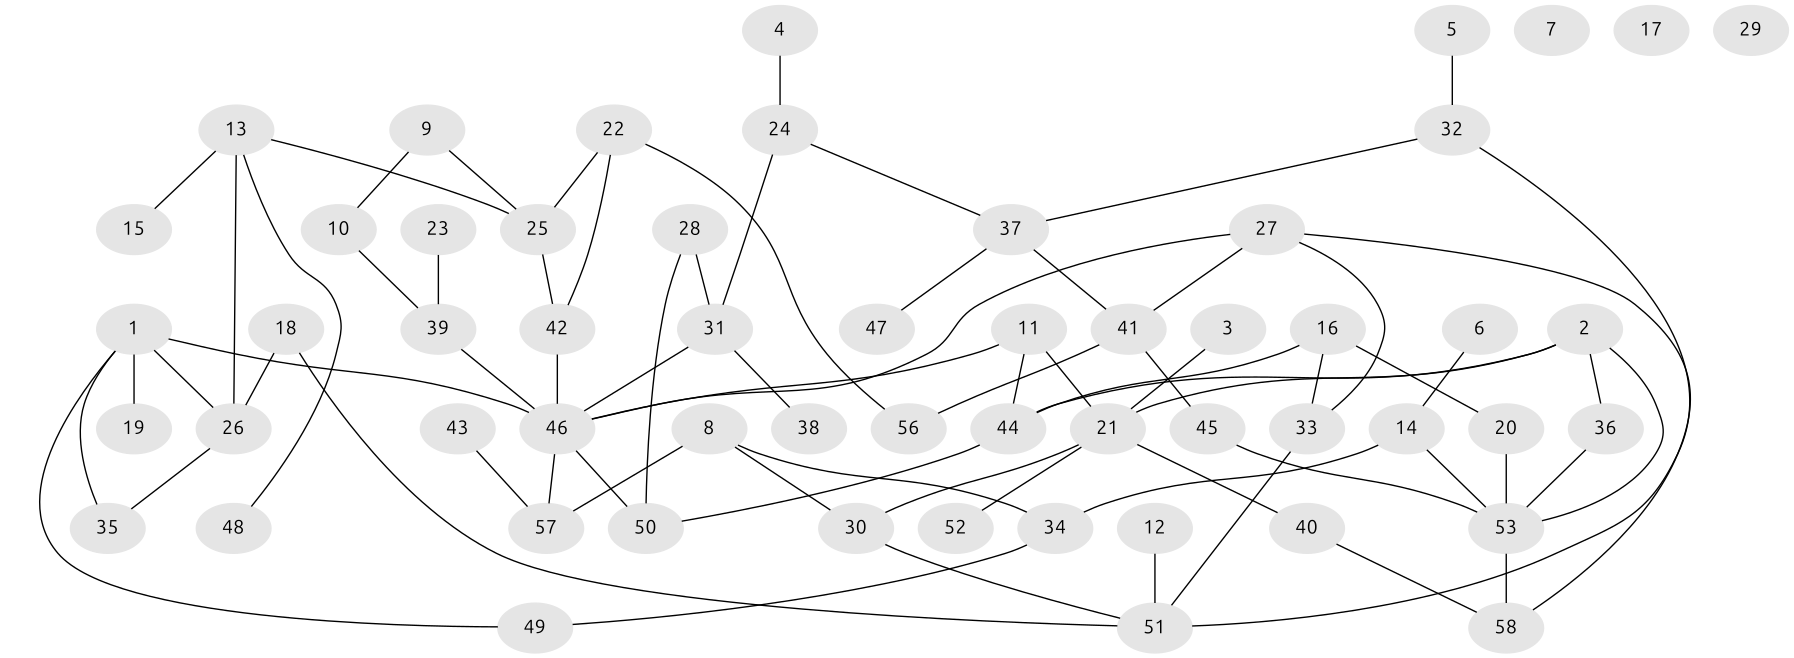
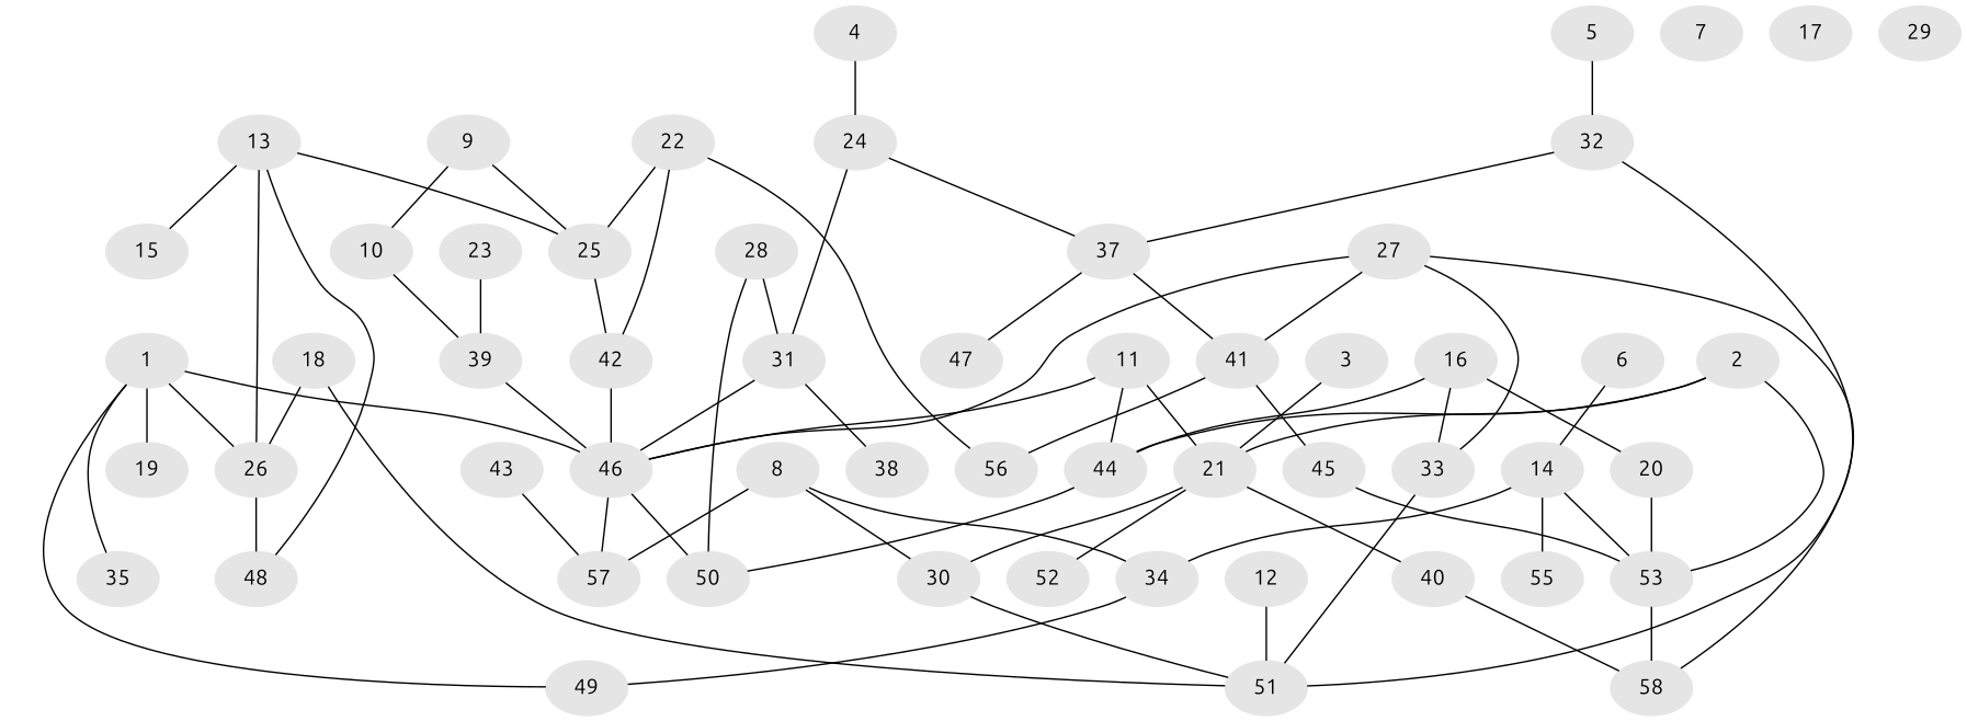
  graph {
    fontname=Ubuntu
    node [color=gray90 fontname=Ubuntu style=filled]
    edge [fontname=Ubuntu]
    1
    19
    26
    35
    46
    49
    57
    50
    2
    21
-   36
    44
    53
    30
    40
    52
    58
    3
    4
    24
    31
    37
    5
    32
    51
    6
    14
    34
+   55
    7
    8
    9
    10
    25
    39
    42
    11
    12
    13
    15
    48
    16
    20
    33
    17
    18
    22
    56
    23
    38
    41
    47
    27
    45
    28
    29
    43
    1 -- 19
    1 -- 26
    1 -- 35
    1 -- 46
    1 -- 49
-   26 -- 35
+   26 -- 48
    46 -- 57
    46 -- 50
    2 -- 21
-   2 -- 36
    2 -- 44
    2 -- 53
    21 -- 30
    21 -- 40
    21 -- 52
-   36 -- 53
    44 -- 50
    53 -- 58
    30 -- 51
    40 -- 58
    3 -- 21
    4 -- 24
    24 -- 31
    24 -- 37
    31 -- 46
    31 -- 38
    37 -- 41
    37 -- 47
    5 -- 32
    32 -- 37
    32 -- 51
    6 -- 14
    14 -- 53
    14 -- 34
+   14 -- 55
    34 -- 49
    8 -- 57
    8 -- 30
    8 -- 34
    9 -- 10
    9 -- 25
    10 -- 39
    25 -- 42
    39 -- 46
    42 -- 46
    11 -- 46
    11 -- 21
    11 -- 44
    12 -- 51
    13 -- 26
    13 -- 25
    13 -- 15
    13 -- 48
    16 -- 44
    16 -- 20
    16 -- 33
    20 -- 53
    33 -- 51
    18 -- 26
    18 -- 51
    22 -- 25
    22 -- 42
    22 -- 56
    23 -- 39
    41 -- 56
    41 -- 45
    27 -- 46
    27 -- 58
    27 -- 33
    27 -- 41
    45 -- 53
    28 -- 50
    28 -- 31
    43 -- 57
  }
